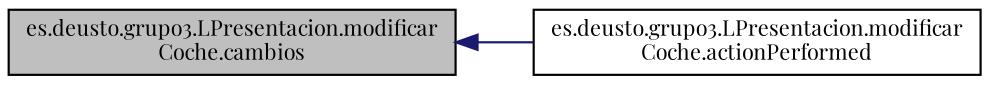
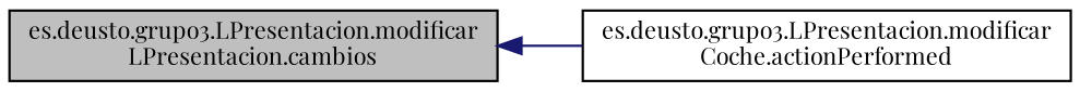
  digraph {
    rankdir=LR
    fontname="Playfair Display"
    node [color=black fontname="Playfair Display" fontsize=10 shape=record style=filled]
-   n1 [fillcolor=grey75 fontcolor=black height=0.2 label="es.deusto.grupo3.LPresentacion.modificar\lCoche.cambios" width=0.4]
+   n1 [fillcolor=grey75 fontcolor=black height=0.2 label="es.deusto.grupo3.LPresentacion.modificar\lLPresentacion.cambios" width=0.4]
    n2 [fillcolor=white height=0.2 label="es.deusto.grupo3.LPresentacion.modificar\lCoche.actionPerformed" width=0.4]
    n1 -> n2 [color=midnightblue dir=back fontname="Playfair Display" fontsize=10 labelfontname=Helvetica labelfontsize=10 style=solid]
  }
